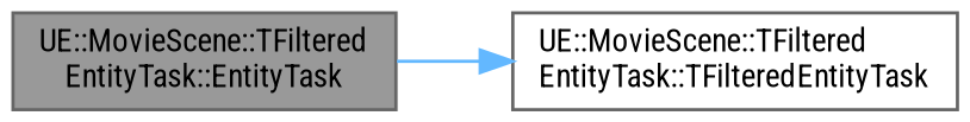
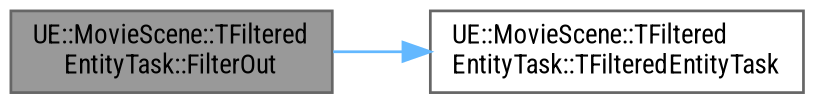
  digraph {
    rankdir=LR
    fontname="Roboto Condensed"
    node [fontname="Roboto Condensed" fontsize=10 shape=box style=filled]
-   n1 [color=gray40 fillcolor=grey60 fontcolor=black height=0.2 label="UE::MovieScene::TFiltered\lEntityTask::EntityTask" width=0.4]
+   n1 [color=gray40 fillcolor=grey60 fontcolor=black height=0.2 label="UE::MovieScene::TFiltered\lEntityTask::FilterOut" width=0.4]
    n2 [color=grey40 fillcolor=white height=0.2 label="UE::MovieScene::TFiltered\lEntityTask::TFilteredEntityTask" width=0.4]
    n1 -> n2 [color=steelblue1 fontname="Roboto Condensed" fontsize=10 labelfontname=Helvetica labelfontsize=10 style=solid]
  }
